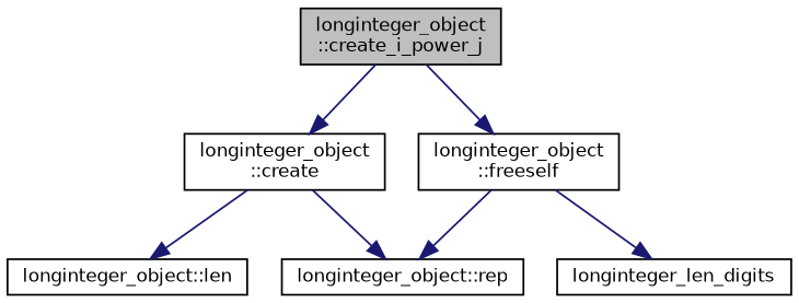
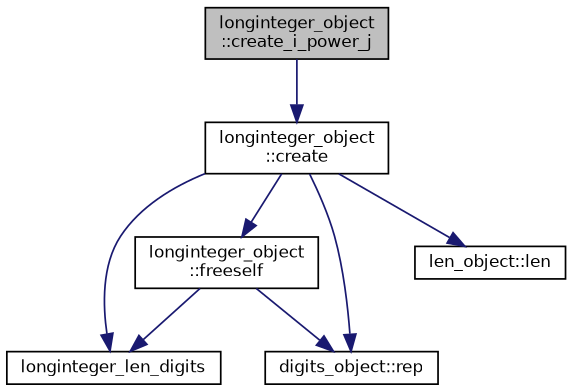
  digraph {
    rankdir=TB
    node [color=black fillcolor=white fontname=Helvetica fontsize=10 shape=record style=filled]
    edge [color=midnightblue fontname=Helvetica fontsize=10 labelfontname=Helvetica labelfontsize=10 style=solid]
    n1 [fillcolor=grey75 fontcolor=black height=0.2 label="longinteger_object\l::create_i_power_j" width=0.4]
    n2 [height=0.2 label="longinteger_object\l::create" width=0.4]
    n3 [height=0.2 label="longinteger_object\l::freeself" width=0.4]
    n4 [height=0.2 label=longinteger_len_digits width=0.4]
-   n5 [height=0.2 label="longinteger_object::rep" width=0.4]
-   n6 [height=0.2 label="longinteger_object::len" width=0.4]
+   n5 [height=0.2 label="digits_object::rep" width=0.4]
+   n6 [height=0.2 label="len_object::len" width=0.4]
    n1 -> n2
-   n1 -> n3
+   n2 -> n3
+   n2 -> n4
    n2 -> n5
    n2 -> n6
    n3 -> n4
    n3 -> n5
  }
